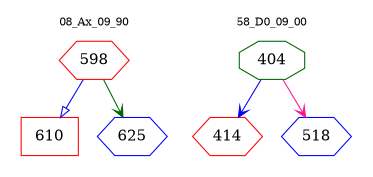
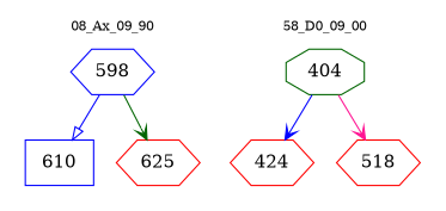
  digraph {
    node [color=red shape=hexagon]
    edge [arrowhead=vee color=blue]
-   n1 [label=598]
-   n2 [label=610 shape=box]
-   n3 [color=blue label=625]
+   n1 [color=blue label=598]
+   n2 [color=blue label=610 shape=box]
+   n3 [label=625]
    n4 [color=darkgreen label=404 shape=octagon]
-   n5 [label=414]
-   n6 [color=blue label=518]
+   n5 [label=424]
+   n6 [label=518]
    subgraph cluster_1 {
      color=white
      fontsize=10
      label="08_Ax_09_90"
      n1
      n2
      n3
    }
    subgraph cluster_2 {
      color=white
      fontsize=10
      label="58_D0_09_00"
      n4
      n5
      n6
    }
    n1 -> n2 [arrowhead=onormal]
    n1 -> n3 [color=darkgreen]
    n4 -> n5
    n4 -> n6 [color=deeppink]
  }
